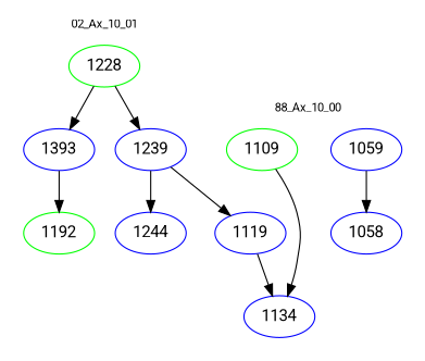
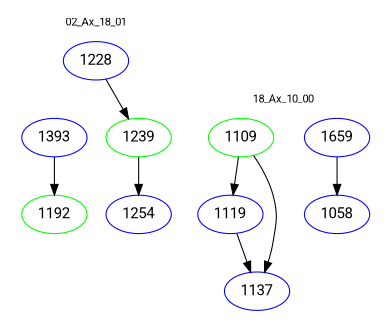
  digraph {
    fontname=Roboto
    node [color=blue fontname=Roboto]
    edge [color=black fontname=Roboto]
-   n1 [color=green label=1228]
+   n1 [label=1228]
    n2 [label=1393]
-   n3 [label=1239]
+   n3 [color=green label=1239]
    n4 [color=green label=1192]
-   n5 [label=1244]
+   n5 [label=1254]
    n6 [color=green label=1109]
-   n7 [label=1059]
+   n7 [label=1659]
    n8 [label=1119]
    n9 [label=1058]
-   n10 [label=1134]
+   n10 [label=1137]
    subgraph cluster_1 {
      color=white
      fontsize=10
-     label="02_Ax_10_01"
+     label="02_Ax_18_01"
      n1
      n2
      n3
      n4
      n5
    }
    subgraph cluster_2 {
      color=white
      fontsize=10
-     label="88_Ax_10_00"
+     label="18_Ax_10_00"
      n6
      n7
      n8
      n9
      n10
    }
-   n1 -> n2
    n1 -> n3
    n2 -> n4
    n3 -> n5
-   n3 -> n8
+   n6 -> n8
    n6 -> n10
    n7 -> n9
    n8 -> n10
  }
